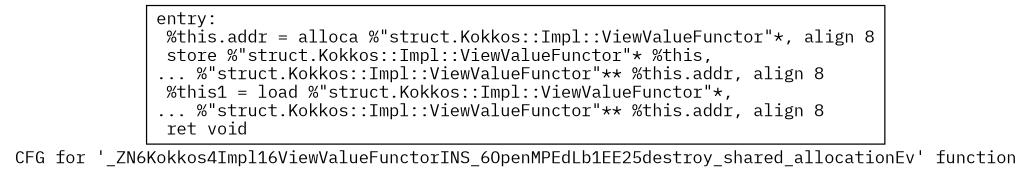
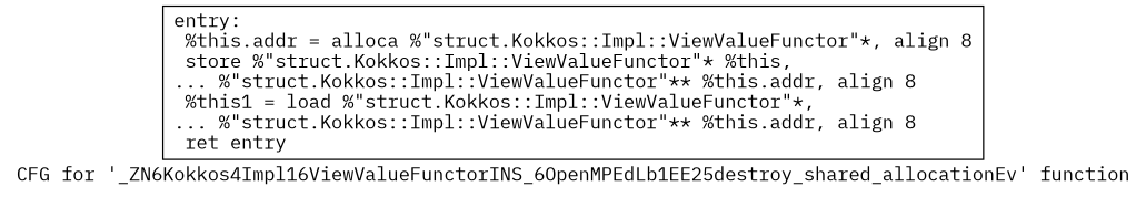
  digraph {
    label="CFG for '_ZN6Kokkos4Impl16ViewValueFunctorINS_6OpenMPEdLb1EE25destroy_shared_allocationEv' function"
    fontname="IBM Plex Mono"
-   n1 [label="{entry:\l  %this.addr = alloca %\"struct.Kokkos::Impl::ViewValueFunctor\"*, align 8\l  store %\"struct.Kokkos::Impl::ViewValueFunctor\"* %this,\l... %\"struct.Kokkos::Impl::ViewValueFunctor\"** %this.addr, align 8\l  %this1 = load %\"struct.Kokkos::Impl::ViewValueFunctor\"*,\l... %\"struct.Kokkos::Impl::ViewValueFunctor\"** %this.addr, align 8\l  ret void\l}" shape=record fontname="IBM Plex Mono"]
+   n1 [label="{entry:\l  %this.addr = alloca %\"struct.Kokkos::Impl::ViewValueFunctor\"*, align 8\l  store %\"struct.Kokkos::Impl::ViewValueFunctor\"* %this,\l... %\"struct.Kokkos::Impl::ViewValueFunctor\"** %this.addr, align 8\l  %this1 = load %\"struct.Kokkos::Impl::ViewValueFunctor\"*,\l... %\"struct.Kokkos::Impl::ViewValueFunctor\"** %this.addr, align 8\l  ret entry\l}" shape=record fontname="IBM Plex Mono"]
  }
